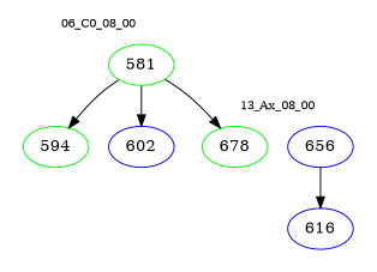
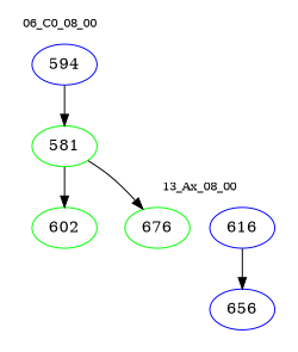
  digraph {
    node [color=blue]
    edge [color=black]
    n1 [label=656]
    n2 [label=616]
-   n3 [color=green label=678]
-   n4 [color=green label=594]
+   n3 [color=green label=676]
+   n4 [label=594]
    n5 [color=green label=581]
-   n6 [label=602]
+   n6 [color=green label=602]
    subgraph cluster_1 {
      color=white
      fontsize=10
      label="13_Ax_08_00"
      n1
      n2
      n3
    }
    subgraph cluster_2 {
      color=white
      fontsize=10
      label="06_C0_08_00"
      n4
      n5
      n6
    }
-   n1 -> n2
-   n5 -> n4
+   n2 -> n1
+   n4 -> n5
    n5 -> n3
    n5 -> n6
  }
